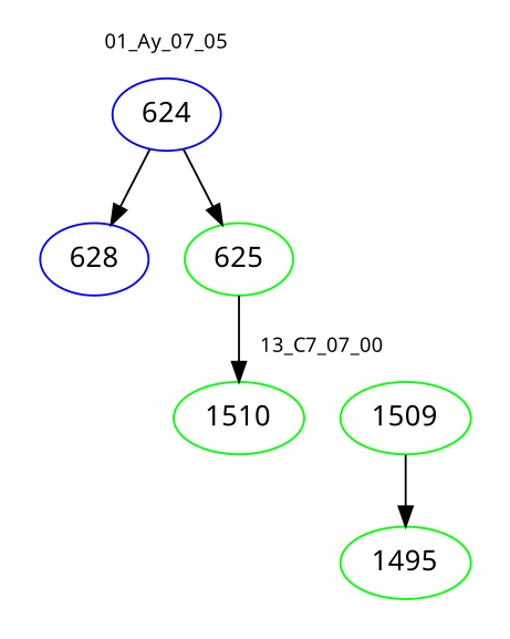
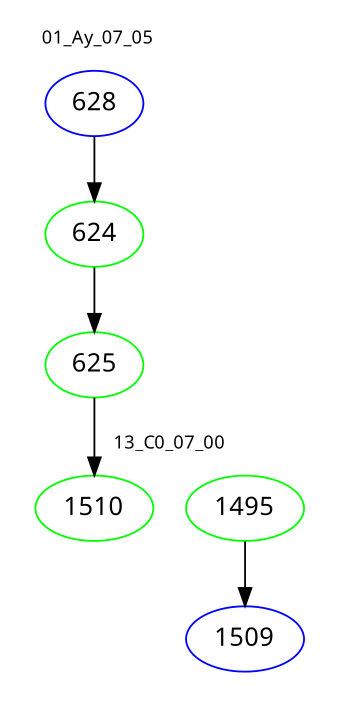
  digraph {
    fontname="Noto Sans"
    node [color=green fontname="Noto Sans"]
    edge [color=black fontname="Noto Sans"]
-   n1 [color=blue label=624]
+   n1 [label=624]
    n2 [color=blue label=628]
    n3 [label=625]
    n4 [label=1495]
-   n5 [label=1509]
+   n5 [color=blue label=1509]
    n6 [label=1510]
    subgraph cluster_1 {
      color=white
      fontsize=10
      label="01_Ay_07_05"
      n1
      n2
      n3
    }
    subgraph cluster_2 {
      color=white
      fontsize=10
-     label="13_C7_07_00"
+     label="13_C0_07_00"
      n4
      n5
      n6
    }
-   n1 -> n2
+   n2 -> n1
    n1 -> n3
    n3 -> n6
-   n5 -> n4
+   n4 -> n5
  }
